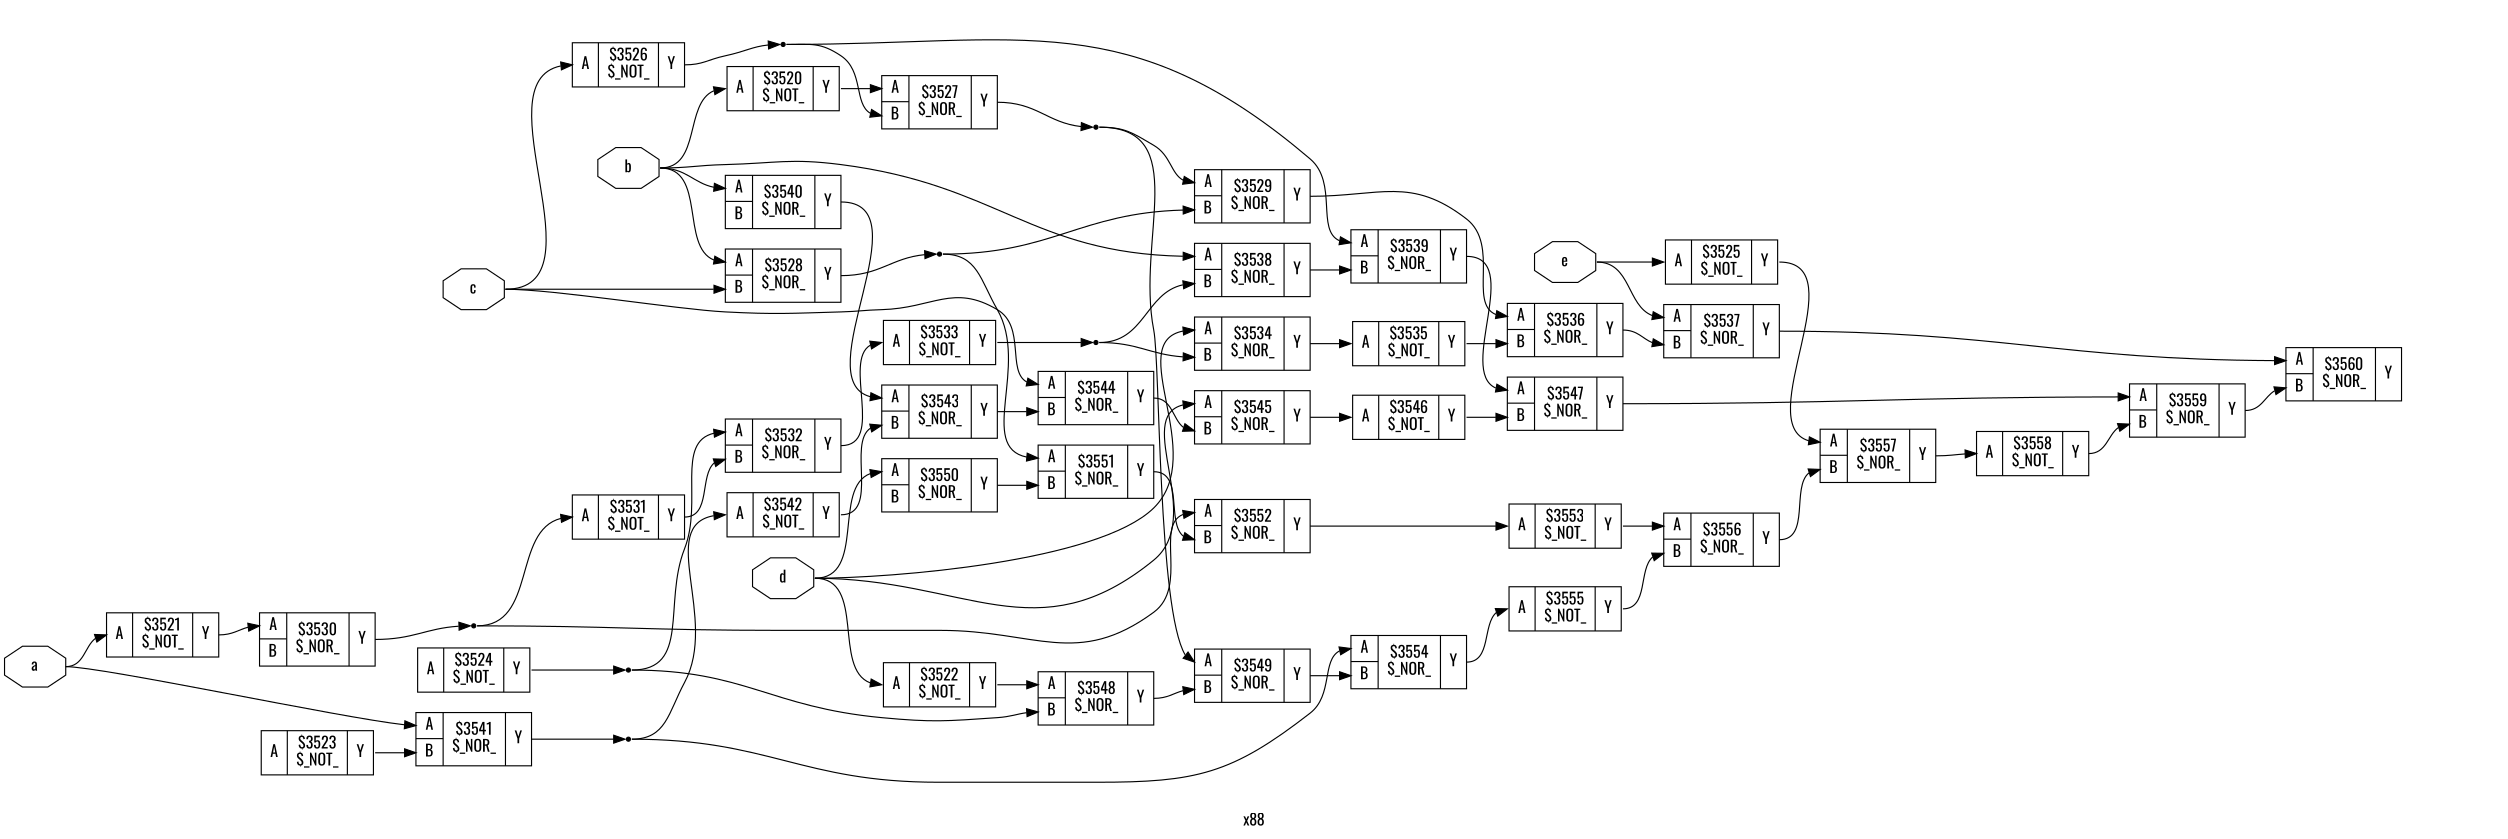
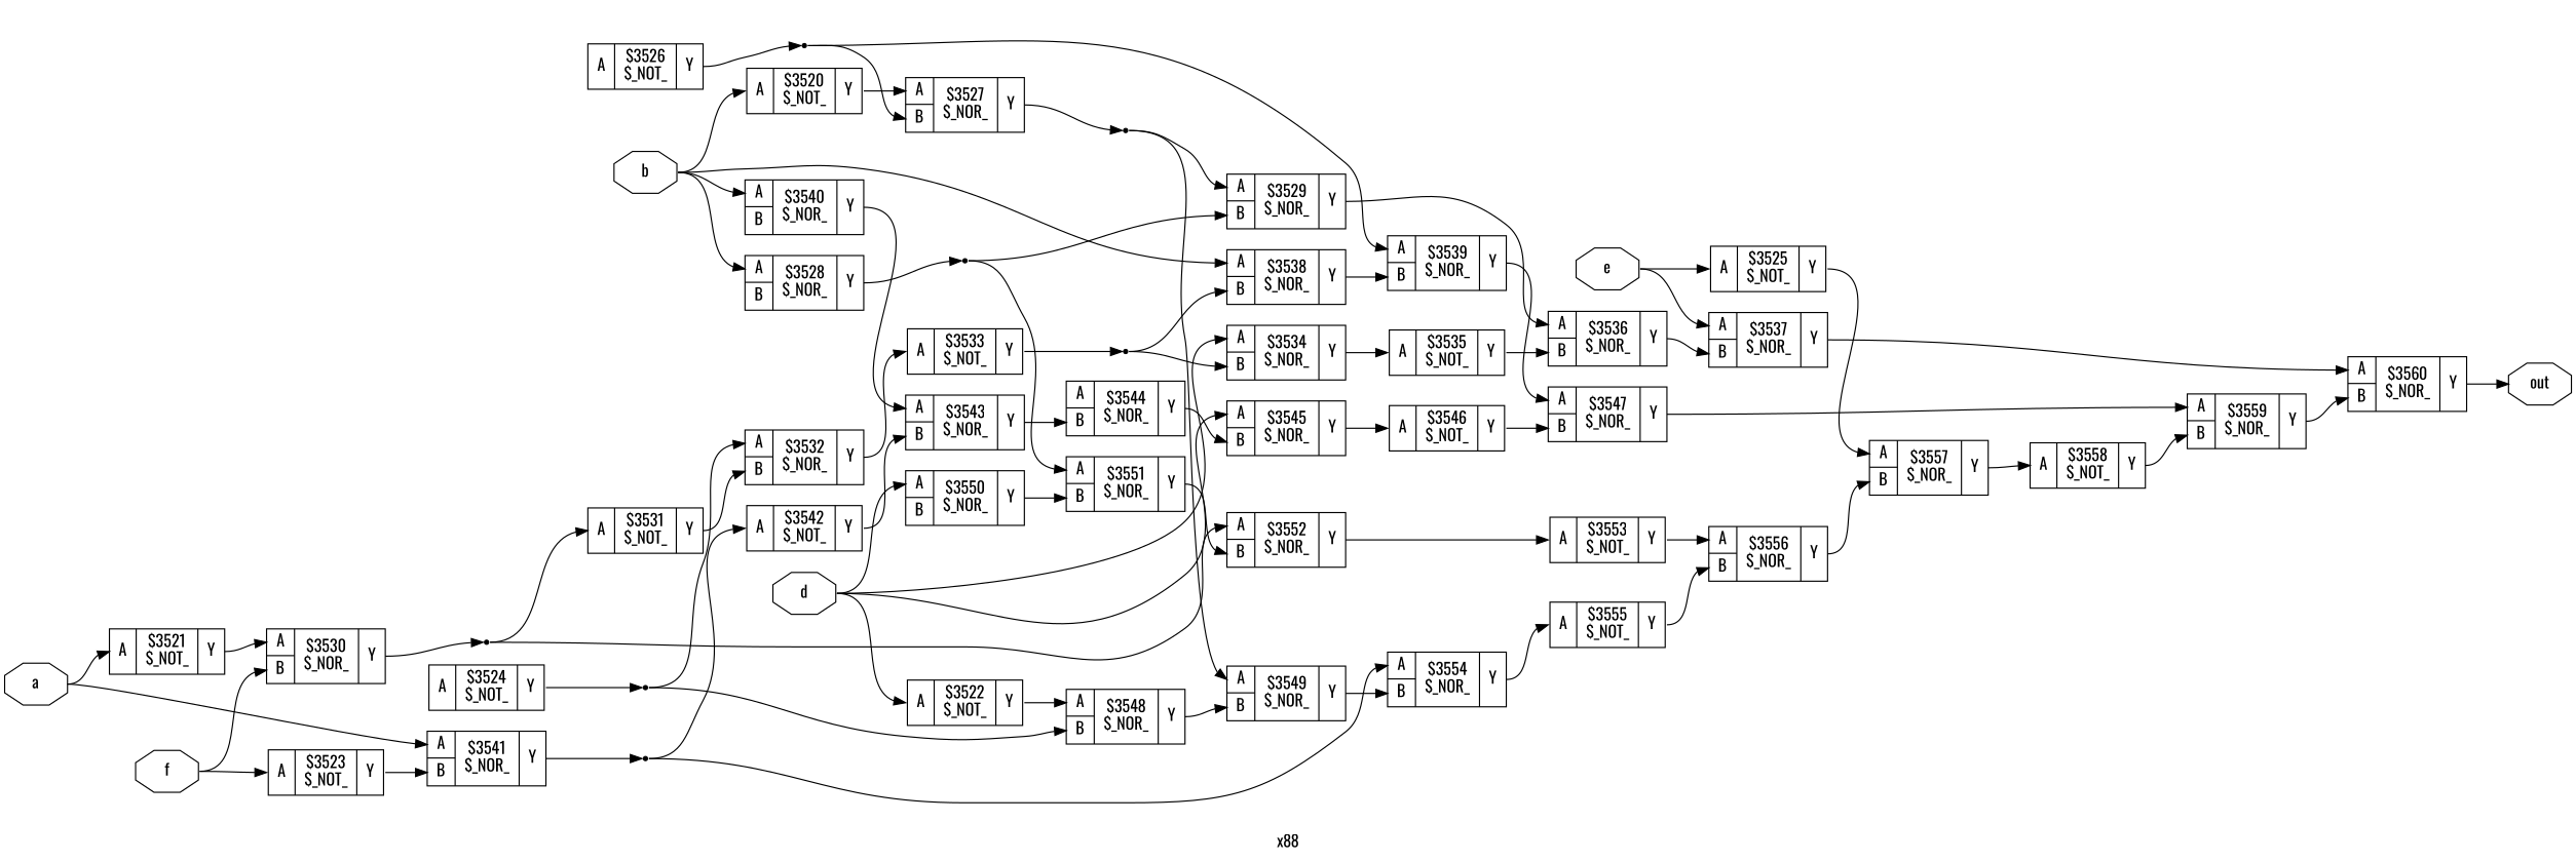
  digraph {
    fontname=Oswald
    label=x88
    rankdir=LR
    remincross=true
    node [fontname=Oswald shape=record]
    edge [color=black fontname=Oswald headport="p49:w" tailport="p50:e"]
    n41 [color=black fontcolor=black label=a shape=octagon]
    c52 [label="{{<p49> A}|$3521\n$_NOT_|{<p50> Y}}"]
    c73 [label="{{<p49> A|<p58> B}|$3541\n$_NOR_|{<p50> Y}}"]
    c62 [label="{{<p49> A|<p58> B}|$3530\n$_NOR_|{<p50> Y}}"]
    n21 [shape=point]
    n42 [color=black fontcolor=black label=b shape=octagon]
    c51 [label="{{<p49> A}|$3520\n$_NOT_|{<p50> Y}}"]
    c60 [label="{{<p49> A|<p58> B}|$3528\n$_NOR_|{<p50> Y}}"]
    c70 [label="{{<p49> A|<p58> B}|$3538\n$_NOR_|{<p50> Y}}"]
    c72 [label="{{<p49> A|<p58> B}|$3540\n$_NOR_|{<p50> Y}}"]
    c59 [label="{{<p49> A|<p58> B}|$3527\n$_NOR_|{<p50> Y}}"]
    n8 [shape=point]
    c71 [label="{{<p49> A|<p58> B}|$3539\n$_NOR_|{<p50> Y}}"]
    c75 [label="{{<p49> A|<p58> B}|$3543\n$_NOR_|{<p50> Y}}"]
-   n43 [color=black fontcolor=black label=c shape=octagon]
    c57 [label="{{<p49> A}|$3526\n$_NOT_|{<p50> Y}}"]
    c76 [label="{{<p49> A|<p58> B}|$3544\n$_NOR_|{<p50> Y}}"]
    n6 [shape=point]
    c77 [label="{{<p49> A|<p58> B}|$3545\n$_NOR_|{<p50> Y}}"]
    n44 [color=black fontcolor=black label=d shape=octagon]
    c53 [label="{{<p49> A}|$3522\n$_NOT_|{<p50> Y}}"]
    c66 [label="{{<p49> A|<p58> B}|$3534\n$_NOR_|{<p50> Y}}"]
    c82 [label="{{<p49> A|<p58> B}|$3550\n$_NOR_|{<p50> Y}}"]
    c80 [label="{{<p49> A|<p58> B}|$3548\n$_NOR_|{<p50> Y}}"]
    c67 [label="{{<p49> A}|$3535\n$_NOT_|{<p50> Y}}"]
    c78 [label="{{<p49> A}|$3546\n$_NOT_|{<p50> Y}}"]
    c83 [label="{{<p49> A|<p58> B}|$3551\n$_NOR_|{<p50> Y}}"]
    n45 [color=black fontcolor=black label=e shape=octagon]
    c56 [label="{{<p49> A}|$3525\n$_NOT_|{<p50> Y}}"]
    c69 [label="{{<p49> A|<p58> B}|$3537\n$_NOR_|{<p50> Y}}"]
    c89 [label="{{<p49> A|<p58> B}|$3557\n$_NOR_|{<p50> Y}}"]
    c92 [label="{{<p49> A|<p58> B}|$3560\n$_NOR_|{<p50> Y}}"]
+   n46 [color=black fontcolor=black label=f shape=octagon]
    c54 [label="{{<p49> A}|$3523\n$_NOT_|{<p50> Y}}"]
    n10 [shape=point]
    c55 [label="{{<p49> A}|$3524\n$_NOT_|{<p50> Y}}"]
    n4 [shape=point]
+   n48 [color=black fontcolor=black label=out shape=octagon]
    n7 [shape=point]
    c81 [label="{{<p49> A|<p58> B}|$3549\n$_NOR_|{<p50> Y}}"]
    c64 [label="{{<p49> A|<p58> B}|$3532\n$_NOR_|{<p50> Y}}"]
    c90 [label="{{<p49> A}|$3558\n$_NOT_|{<p50> Y}}"]
    c61 [label="{{<p49> A|<p58> B}|$3529\n$_NOR_|{<p50> Y}}"]
    c68 [label="{{<p49> A|<p58> B}|$3536\n$_NOR_|{<p50> Y}}"]
    c63 [label="{{<p49> A}|$3531\n$_NOT_|{<p50> Y}}"]
    c84 [label="{{<p49> A|<p58> B}|$3552\n$_NOR_|{<p50> Y}}"]
    c65 [label="{{<p49> A}|$3533\n$_NOT_|{<p50> Y}}"]
    n13 [shape=point]
    c79 [label="{{<p49> A|<p58> B}|$3547\n$_NOR_|{<p50> Y}}"]
    c91 [label="{{<p49> A|<p58> B}|$3559\n$_NOR_|{<p50> Y}}"]
    c74 [label="{{<p49> A}|$3542\n$_NOT_|{<p50> Y}}"]
    c86 [label="{{<p49> A|<p58> B}|$3554\n$_NOR_|{<p50> Y}}"]
    c87 [label="{{<p49> A}|$3555\n$_NOT_|{<p50> Y}}"]
    c85 [label="{{<p49> A}|$3553\n$_NOT_|{<p50> Y}}"]
    c88 [label="{{<p49> A|<p58> B}|$3556\n$_NOR_|{<p50> Y}}"]
    n41 -> c52 [tailport=e]
    n41 -> c73 [tailport=e]
    c52 -> c62
    c73 -> n21 [headport=w]
    c62 -> n10 [headport=w]
    n21 -> c74 [tailport=e]
    n21 -> c86 [tailport=e]
    n42 -> c51 [tailport=e]
    n42 -> c60 [tailport=e]
    n42 -> c70 [tailport=e]
    n42 -> c72 [tailport=e]
    c51 -> c59
    c60 -> n8 [headport=w]
    c70 -> c71 [headport="p58:w"]
    c72 -> c75
    c59 -> n7 [headport=w]
    n8 -> c83 [tailport=e]
    n8 -> c61 [headport="p58:w" tailport=e]
    c71 -> c79
    c75 -> c76 [headport="p58:w"]
-   n43 -> c60 [headport="p58:w" tailport=e]
-   n43 -> c57 [tailport=e]
-   n43 -> c76 [tailport=e]
    c57 -> n6 [headport=w]
    c76 -> c77 [headport="p58:w"]
    n6 -> c59 [headport="p58:w" tailport=e]
    n6 -> c71 [tailport=e]
    c77 -> c78
    n44 -> c77 [tailport=e]
    n44 -> c53 [tailport=e]
    n44 -> c66 [tailport=e]
    n44 -> c82 [tailport=e]
    c53 -> c80
    c66 -> c67
    c82 -> c83 [headport="p58:w"]
    c80 -> c81 [headport="p58:w"]
    c67 -> c68 [headport="p58:w"]
    c78 -> c79 [headport="p58:w"]
    c83 -> c84 [headport="p58:w"]
    n45 -> c56 [tailport=e]
    n45 -> c69 [tailport=e]
    c56 -> c89
    c69 -> c92
    c89 -> c90
+   c92 -> n48 [headport=w]
+   n46 -> c62 [headport="p58:w" tailport=e]
+   n46 -> c54 [tailport=e]
    c54 -> c73 [headport="p58:w"]
    n10 -> c63 [tailport=e]
    n10 -> c84 [tailport=e]
    c55 -> n4 [headport=w]
    n4 -> c80 [headport="p58:w" tailport=e]
    n4 -> c64 [tailport=e]
    n7 -> c81 [tailport=e]
    n7 -> c61 [tailport=e]
    c81 -> c86 [headport="p58:w"]
    c64 -> c65
    c90 -> c91 [headport="p58:w"]
    c61 -> c68
    c68 -> c69 [headport="p58:w"]
    c63 -> c64 [headport="p58:w"]
    c84 -> c85
    c65 -> n13 [headport=w]
    n13 -> c70 [headport="p58:w" tailport=e]
    n13 -> c66 [headport="p58:w" tailport=e]
    c79 -> c91
    c91 -> c92 [headport="p58:w"]
    c74 -> c75 [headport="p58:w"]
    c86 -> c87
    c87 -> c88 [headport="p58:w"]
    c85 -> c88
    c88 -> c89 [headport="p58:w"]
  }
